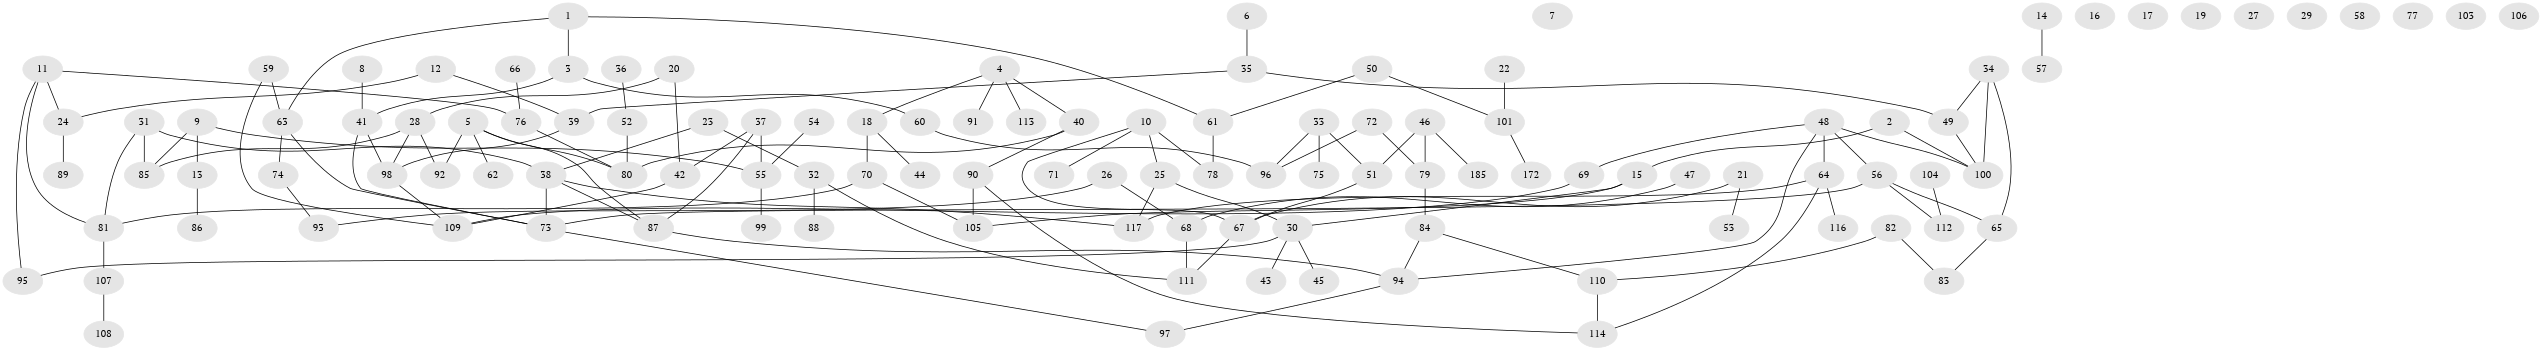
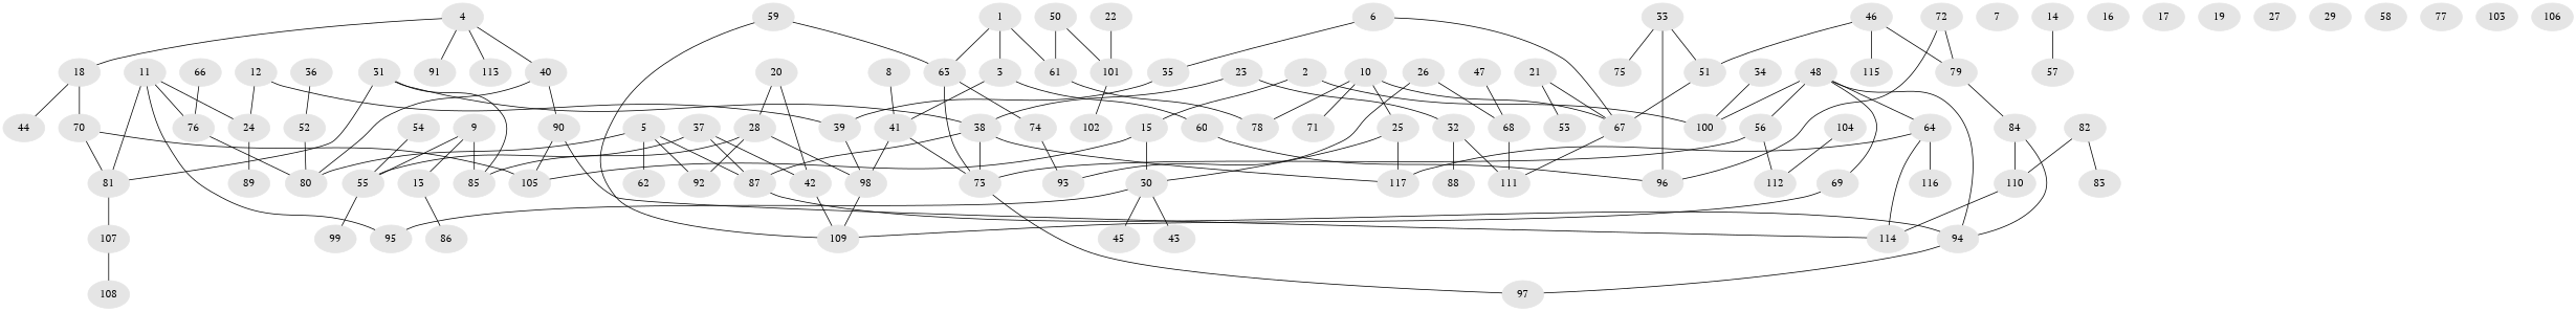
  graph {
    fontname="PT Serif"
    node [color=gray90 fontname="PT Serif" style=filled]
    edge [fontname="PT Serif"]
    1
    3
    61
    63
    41
    60
    78
    73
    74
    2
    15
    100
    30
    105
    98
    96
    4
    18
    40
    91
    113
    44
    70
    80
    90
    5
    62
    87
    92
    94
    6
    35
    67
    39
-   49
    111
    7
    8
    9
    13
    55
    85
    86
    99
    10
    25
    71
    117
    11
    24
    76
    81
    95
    89
    107
    12
    14
    57
    43
    45
    16
    17
    19
    20
    28
    42
    109
    21
    53
    22
    101
-   102 [label=172]
+   102
    23
    32
    38
    88
    26
    68
    93
    27
    29
    31
    33
    51
    75
    34
-   65
    83
    36
    52
    37
    97
    114
    46
    79
-   115 [label=185]
+   115
    84
    47
    48
    56
    64
    69
    112
    116
    50
    54
    58
    59
    66
    72
    77
    110
    108
    82
    103
    104
    106
    1 -- 3
    1 -- 61
    1 -- 63
    3 -- 41
    3 -- 60
    61 -- 78
    63 -- 73
    63 -- 74
    41 -- 73
    41 -- 98
    60 -- 96
    73 -- 97
    74 -- 93
    2 -- 15
    2 -- 100
    15 -- 30
    15 -- 105
    30 -- 95
    30 -- 43
    30 -- 45
    98 -- 109
    4 -- 18
    4 -- 40
    4 -- 91
    4 -- 113
    18 -- 44
    18 -- 70
    40 -- 80
    40 -- 90
    70 -- 105
    70 -- 81
    90 -- 105
    90 -- 114
    5 -- 80
    5 -- 62
    5 -- 87
    5 -- 92
    87 -- 94
    94 -- 97
    6 -- 35
+   6 -- 67
    35 -- 39
-   35 -- 49
    67 -- 111
    39 -- 98
-   49 -- 100
    8 -- 41
    9 -- 13
    9 -- 55
    9 -- 85
    13 -- 86
    55 -- 99
    10 -- 78
    10 -- 67
    10 -- 25
    10 -- 71
    25 -- 30
    25 -- 117
    11 -- 24
    11 -- 76
    11 -- 81
    11 -- 95
    24 -- 89
    76 -- 80
    81 -- 107
    107 -- 108
    12 -- 39
    12 -- 24
    14 -- 57
    20 -- 28
    20 -- 42
    28 -- 98
    28 -- 92
    28 -- 85
    42 -- 109
    21 -- 67
    21 -- 53
    22 -- 101
    101 -- 102
    23 -- 32
    23 -- 38
    32 -- 111
    32 -- 88
    38 -- 73
    38 -- 87
    38 -- 117
    26 -- 68
    26 -- 93
    68 -- 111
    31 -- 85
    31 -- 81
    31 -- 38
    33 -- 96
    33 -- 51
    33 -- 75
    51 -- 67
    34 -- 100
-   34 -- 49
-   34 -- 65
-   65 -- 83
    36 -- 52
    52 -- 80
    37 -- 87
    37 -- 55
    37 -- 42
    46 -- 51
    46 -- 79
    46 -- 115
    79 -- 84
    84 -- 94
    84 -- 110
    47 -- 68
    48 -- 100
    48 -- 94
    48 -- 56
    48 -- 64
    48 -- 69
    56 -- 73
-   56 -- 65
    56 -- 112
    64 -- 117
    64 -- 114
    64 -- 116
    69 -- 109
    50 -- 61
    50 -- 101
    54 -- 55
    59 -- 63
    59 -- 109
    66 -- 76
    72 -- 96
    72 -- 79
    110 -- 114
    82 -- 83
    82 -- 110
    104 -- 112
  }
